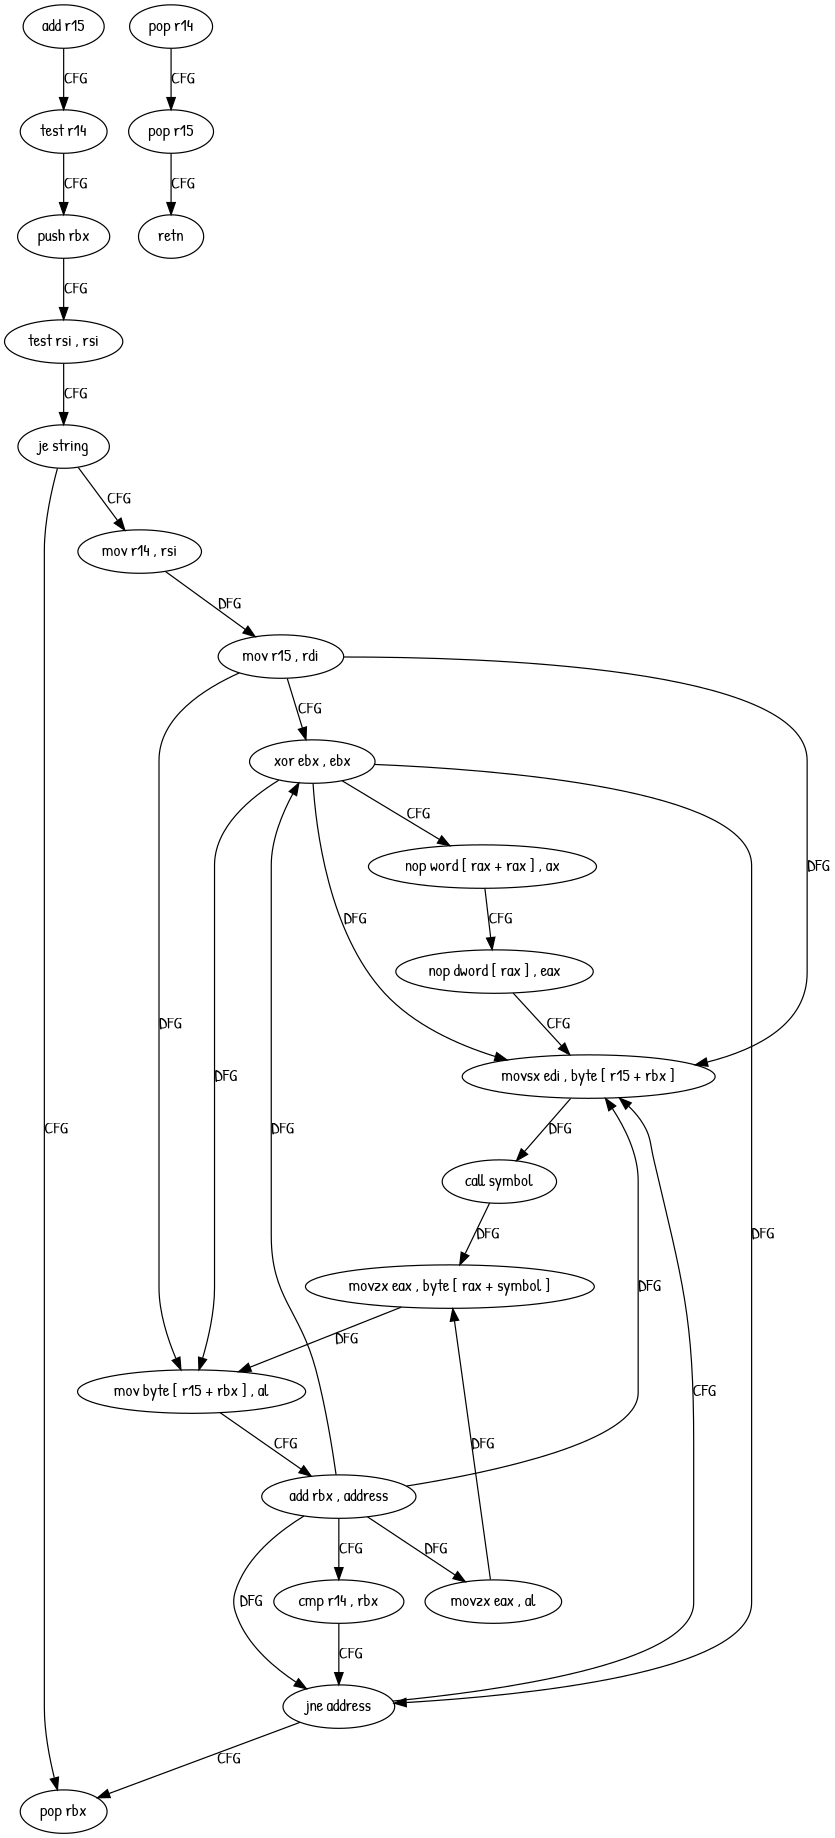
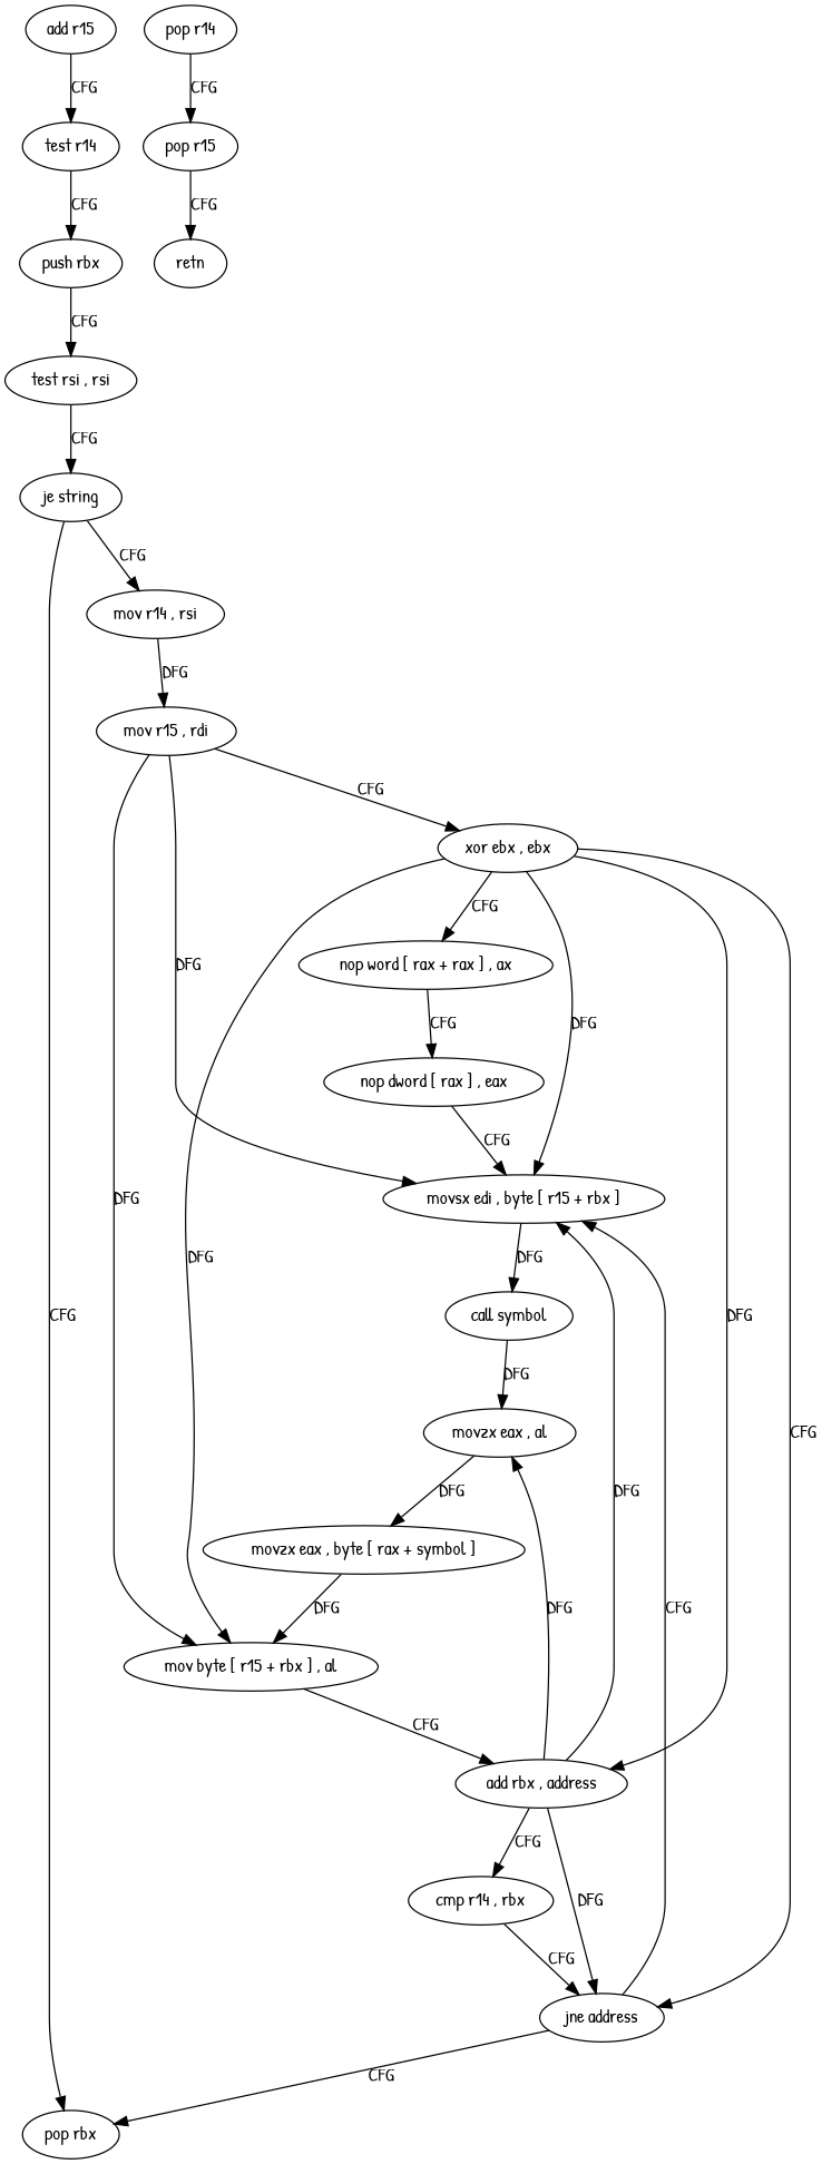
  digraph {
    fontname="Patrick Hand"
    node [fontname="Patrick Hand"]
    edge [fontname="Patrick Hand"]
    n1 [label="add r15"]
    n2 [label="test r14"]
    n3 [label="push rbx"]
    n4 [label="test rsi , rsi"]
    n5 [label="je string"]
    n6 [label="pop rbx"]
    n7 [label="mov r14 , rsi"]
    n8 [label="mov r15 , rdi"]
    n9 [label="pop r14"]
    n10 [label="pop r15"]
    n11 [label="xor ebx , ebx"]
    n12 [label="movsx edi , byte [ r15 + rbx ]"]
    n13 [label="mov byte [ r15 + rbx ] , al"]
    n14 [label="jne address"]
    n15 [label=retn]
    n16 [label="nop word [ rax + rax ] , ax"]
    n17 [label="add rbx , address"]
    n18 [label="call symbol"]
    n19 [label="nop dword [ rax ] , eax"]
    n20 [label="movzx eax , al"]
    n21 [label="cmp r14 , rbx"]
    n22 [label="movzx eax , byte [ rax + symbol ]"]
    n1 -> n2 [label=CFG]
    n2 -> n3 [label=CFG]
    n3 -> n4 [label=CFG]
    n4 -> n5 [label=CFG]
    n5 -> n6 [label=CFG]
    n5 -> n7 [label=CFG]
    n7 -> n8 [label=DFG]
    n8 -> n11 [label=CFG]
    n8 -> n12 [label=DFG]
    n8 -> n13 [label=DFG]
    n9 -> n10 [label=CFG]
    n10 -> n15 [label=CFG]
    n11 -> n12 [label=DFG]
    n11 -> n13 [label=DFG]
-   n11 -> n14 [label=DFG]
+   n11 -> n14 [label=CFG]
    n11 -> n16 [label=CFG]
-   n17 -> n11 [label=DFG]
+   n11 -> n17 [label=DFG]
    n12 -> n18 [label=DFG]
    n13 -> n17 [label=CFG]
    n14 -> n6 [label=CFG]
    n14 -> n12 [label=CFG]
    n16 -> n19 [label=CFG]
    n17 -> n12 [label=DFG]
    n17 -> n14 [label=DFG]
    n17 -> n20 [label=DFG]
    n17 -> n21 [label=CFG]
-   n18 -> n22 [label=DFG]
+   n18 -> n20 [label=DFG]
    n19 -> n12 [label=CFG]
    n20 -> n22 [label=DFG]
    n21 -> n14 [label=CFG]
    n22 -> n13 [label=DFG]
  }
